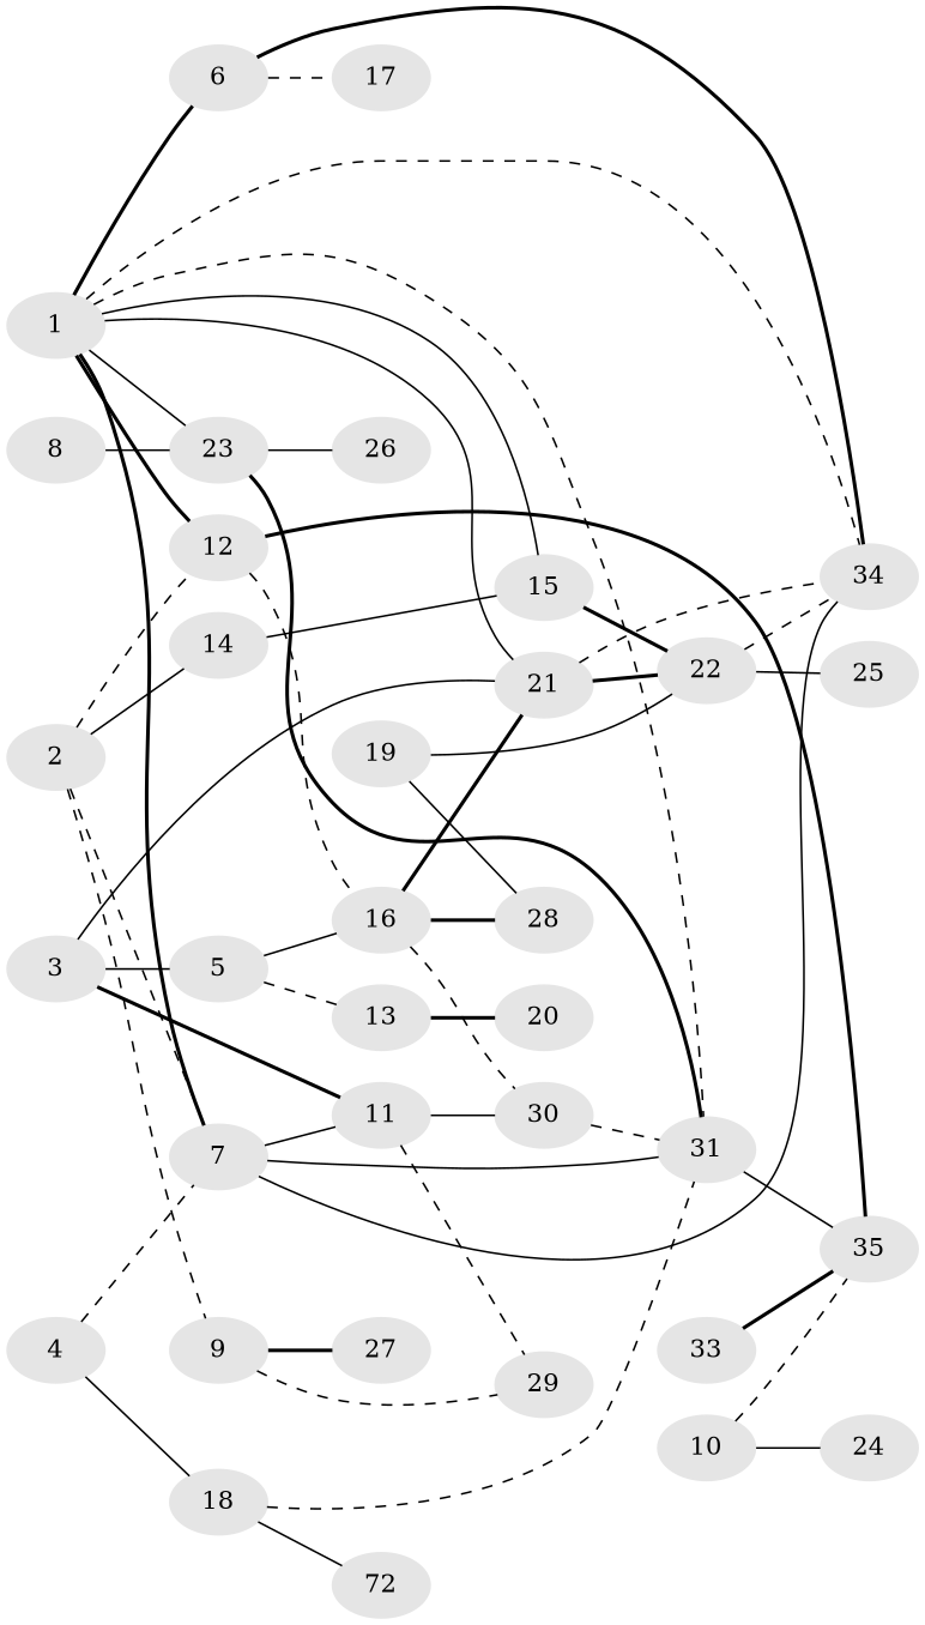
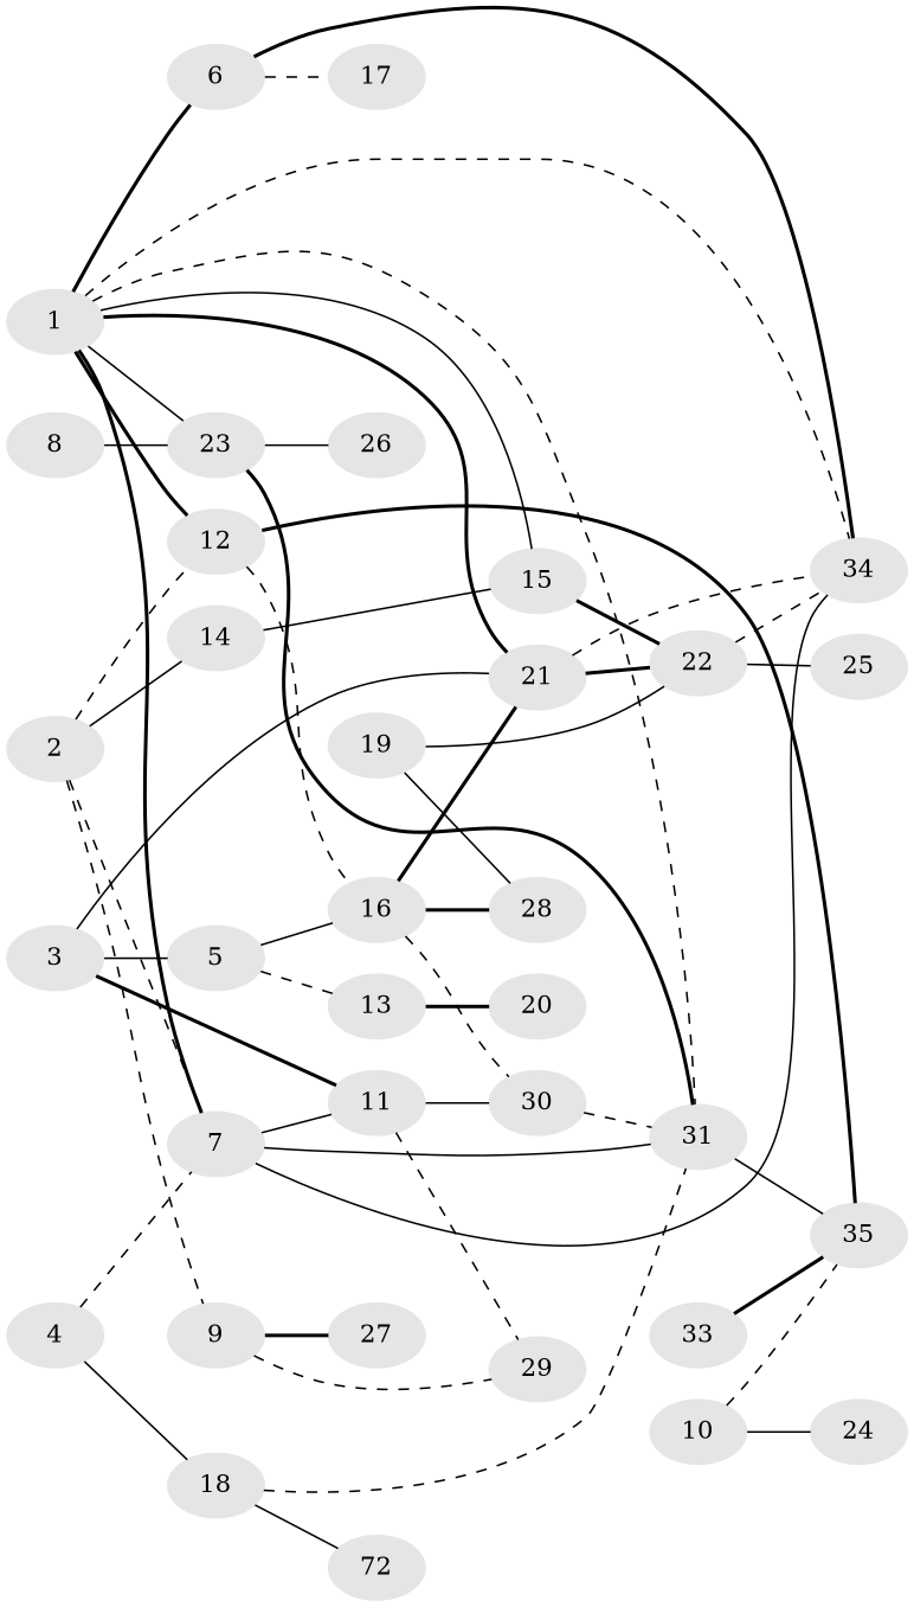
  graph {
    rankdir=LR
    node [color=gray90 style=filled]
    edge [style=solid weight=1.0]
    1
    6
    7
    12
    15
    21
    23
    31
    34
    17
    11
    16
    35
    22
    26
    2
    9
    14
    27
    29
    3
    5
    13
    30
    4
    18
    n27 [label=72]
    20
    28
    8
    10
    24
    25
    19
    33
    1 -- 6 [style=bold]
    1 -- 7 [style=bold]
    1 -- 12 [style=bold]
    1 -- 15
-   1 -- 21
+   1 -- 21 [style=bold]
    1 -- 23
    1 -- 31 [style=dashed]
    1 -- 34 [style=dashed]
    6 -- 34 [style=bold]
    6 -- 17 [style=dashed]
    7 -- 31
    7 -- 34
    7 -- 11
    12 -- 16 [style=dashed]
    12 -- 35 [style=bold]
    15 -- 22 [style=bold weight=2.0]
    21 -- 34 [style=dashed]
    21 -- 22 [style=bold]
    23 -- 31 [style=bold]
    23 -- 26
    31 -- 35
    11 -- 29 [style=dashed]
    11 -- 30
    16 -- 21 [style=bold]
    16 -- 30 [style=dashed]
    16 -- 28 [style=bold]
    22 -- 34 [style=dashed]
    22 -- 25
    2 -- 7 [style=dashed]
    2 -- 12 [style=dashed]
    2 -- 9 [style=dashed]
    2 -- 14
    9 -- 27 [style=bold]
    9 -- 29 [style=dashed]
    14 -- 15
    3 -- 21
    3 -- 11 [style=bold]
    3 -- 5
    5 -- 16
    5 -- 13 [style=dashed]
    13 -- 20 [style=bold]
    30 -- 31 [style=dashed]
    4 -- 7 [style=dashed]
    4 -- 18
    18 -- 31 [style=dashed]
    18 -- n27
    8 -- 23
    10 -- 35 [style=dashed]
    10 -- 24
    19 -- 22
    19 -- 28
    33 -- 35 [style=bold]
  }
